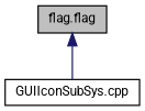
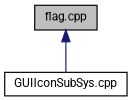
  digraph {
    fontname=Roboto
    node [color=black fontname=Roboto fontsize=10 shape=record style=filled]
-   n1 [fillcolor=grey75 fontcolor=black height=0.2 label="flag.flag" width=0.4]
+   n1 [fillcolor=grey75 fontcolor=black height=0.2 label="flag.cpp" width=0.4]
    n2 [fillcolor=white height=0.2 label="GUIIconSubSys.cpp" width=0.4]
    n1 -> n2 [color=midnightblue dir=back fontname=Roboto fontsize=10 labelfontname=Helvetica labelfontsize=10 style=solid]
  }
